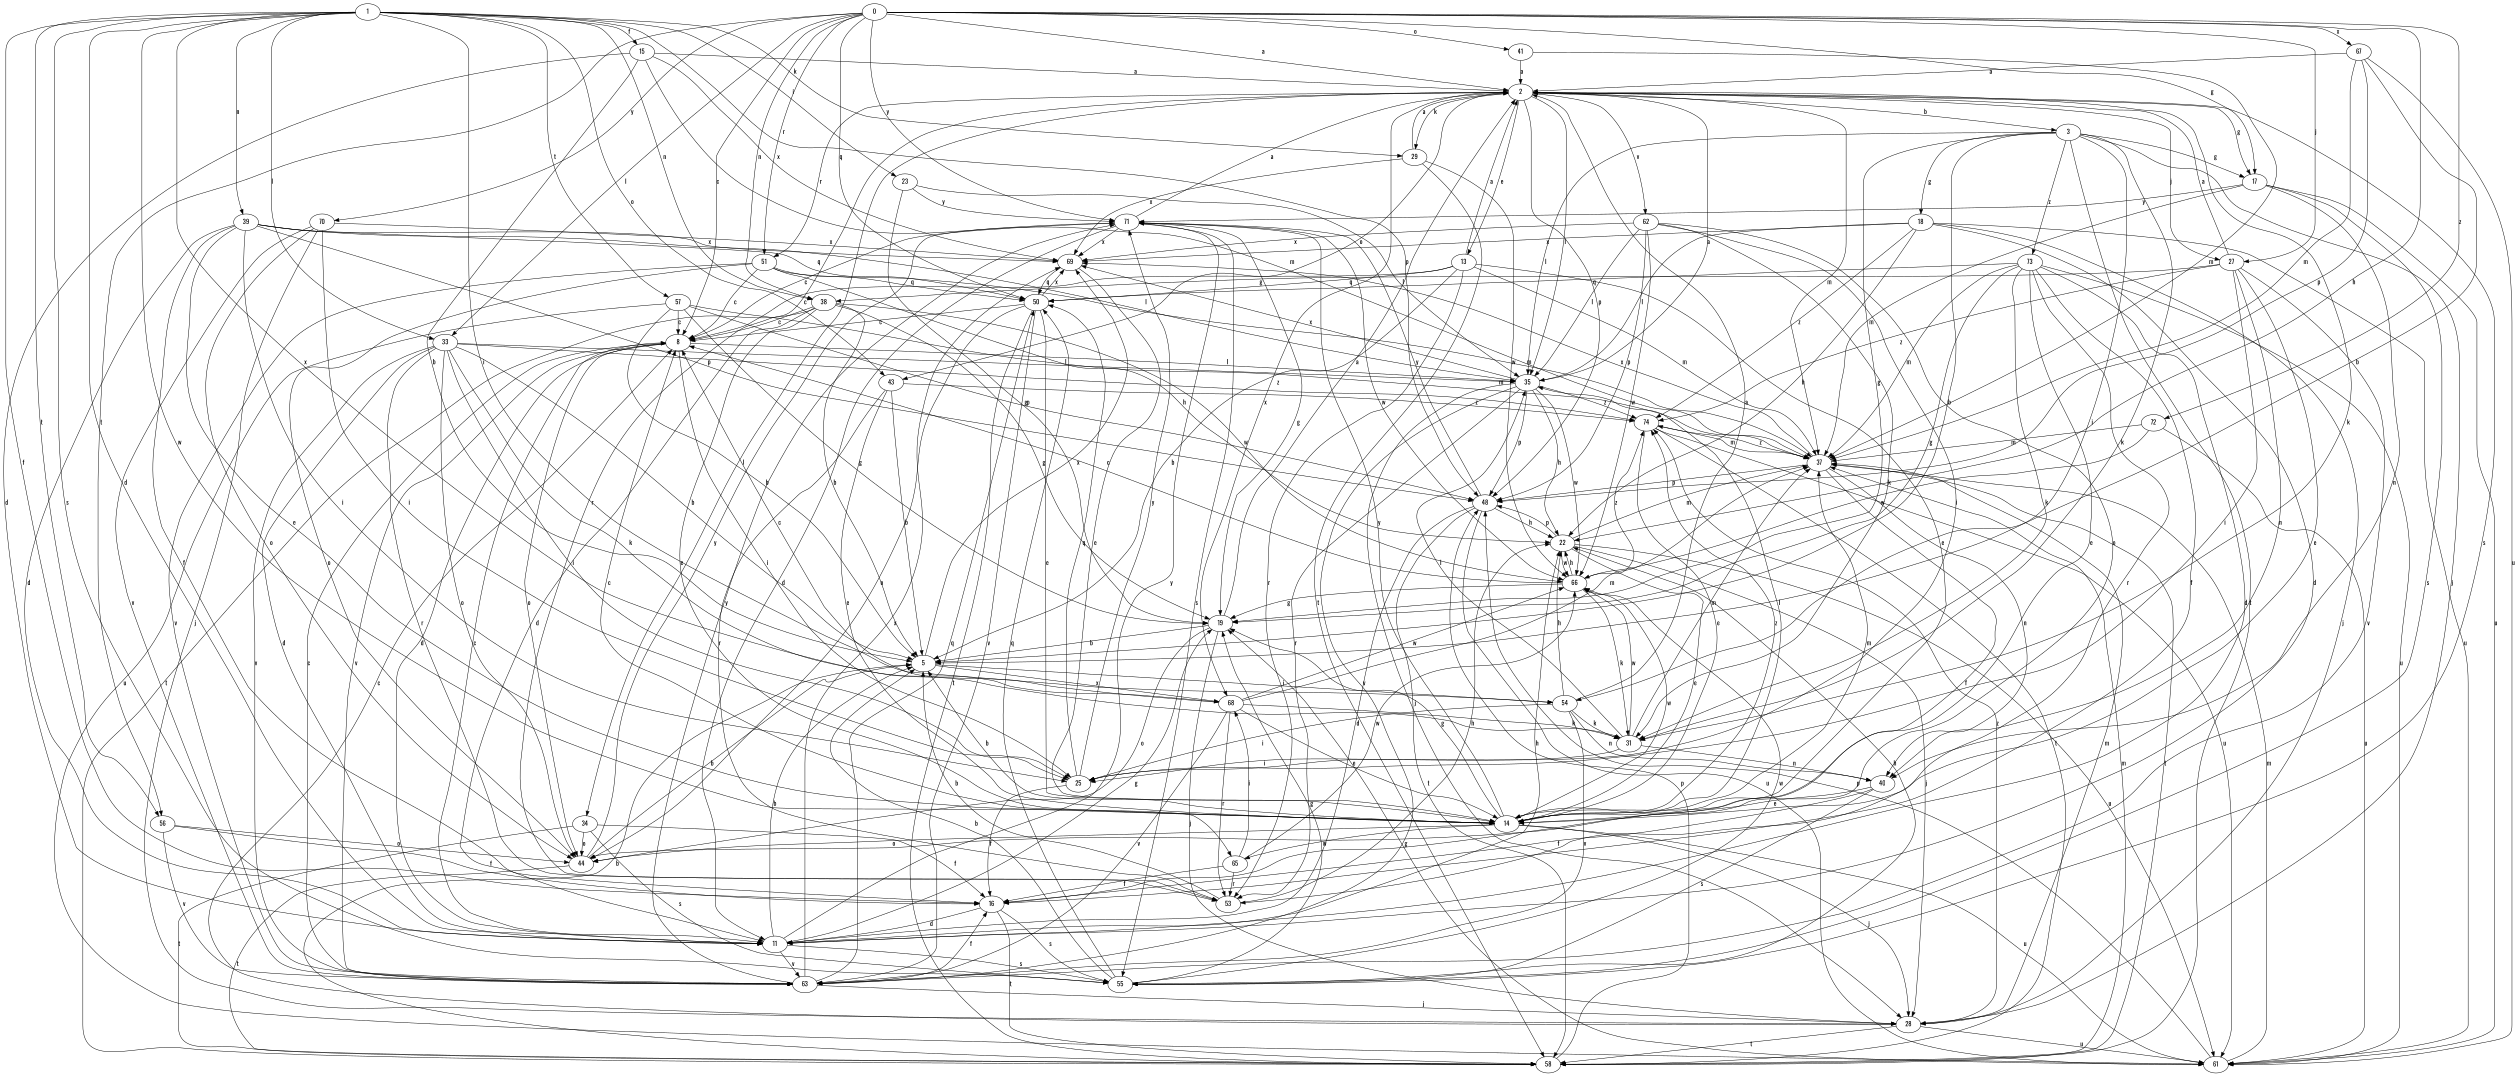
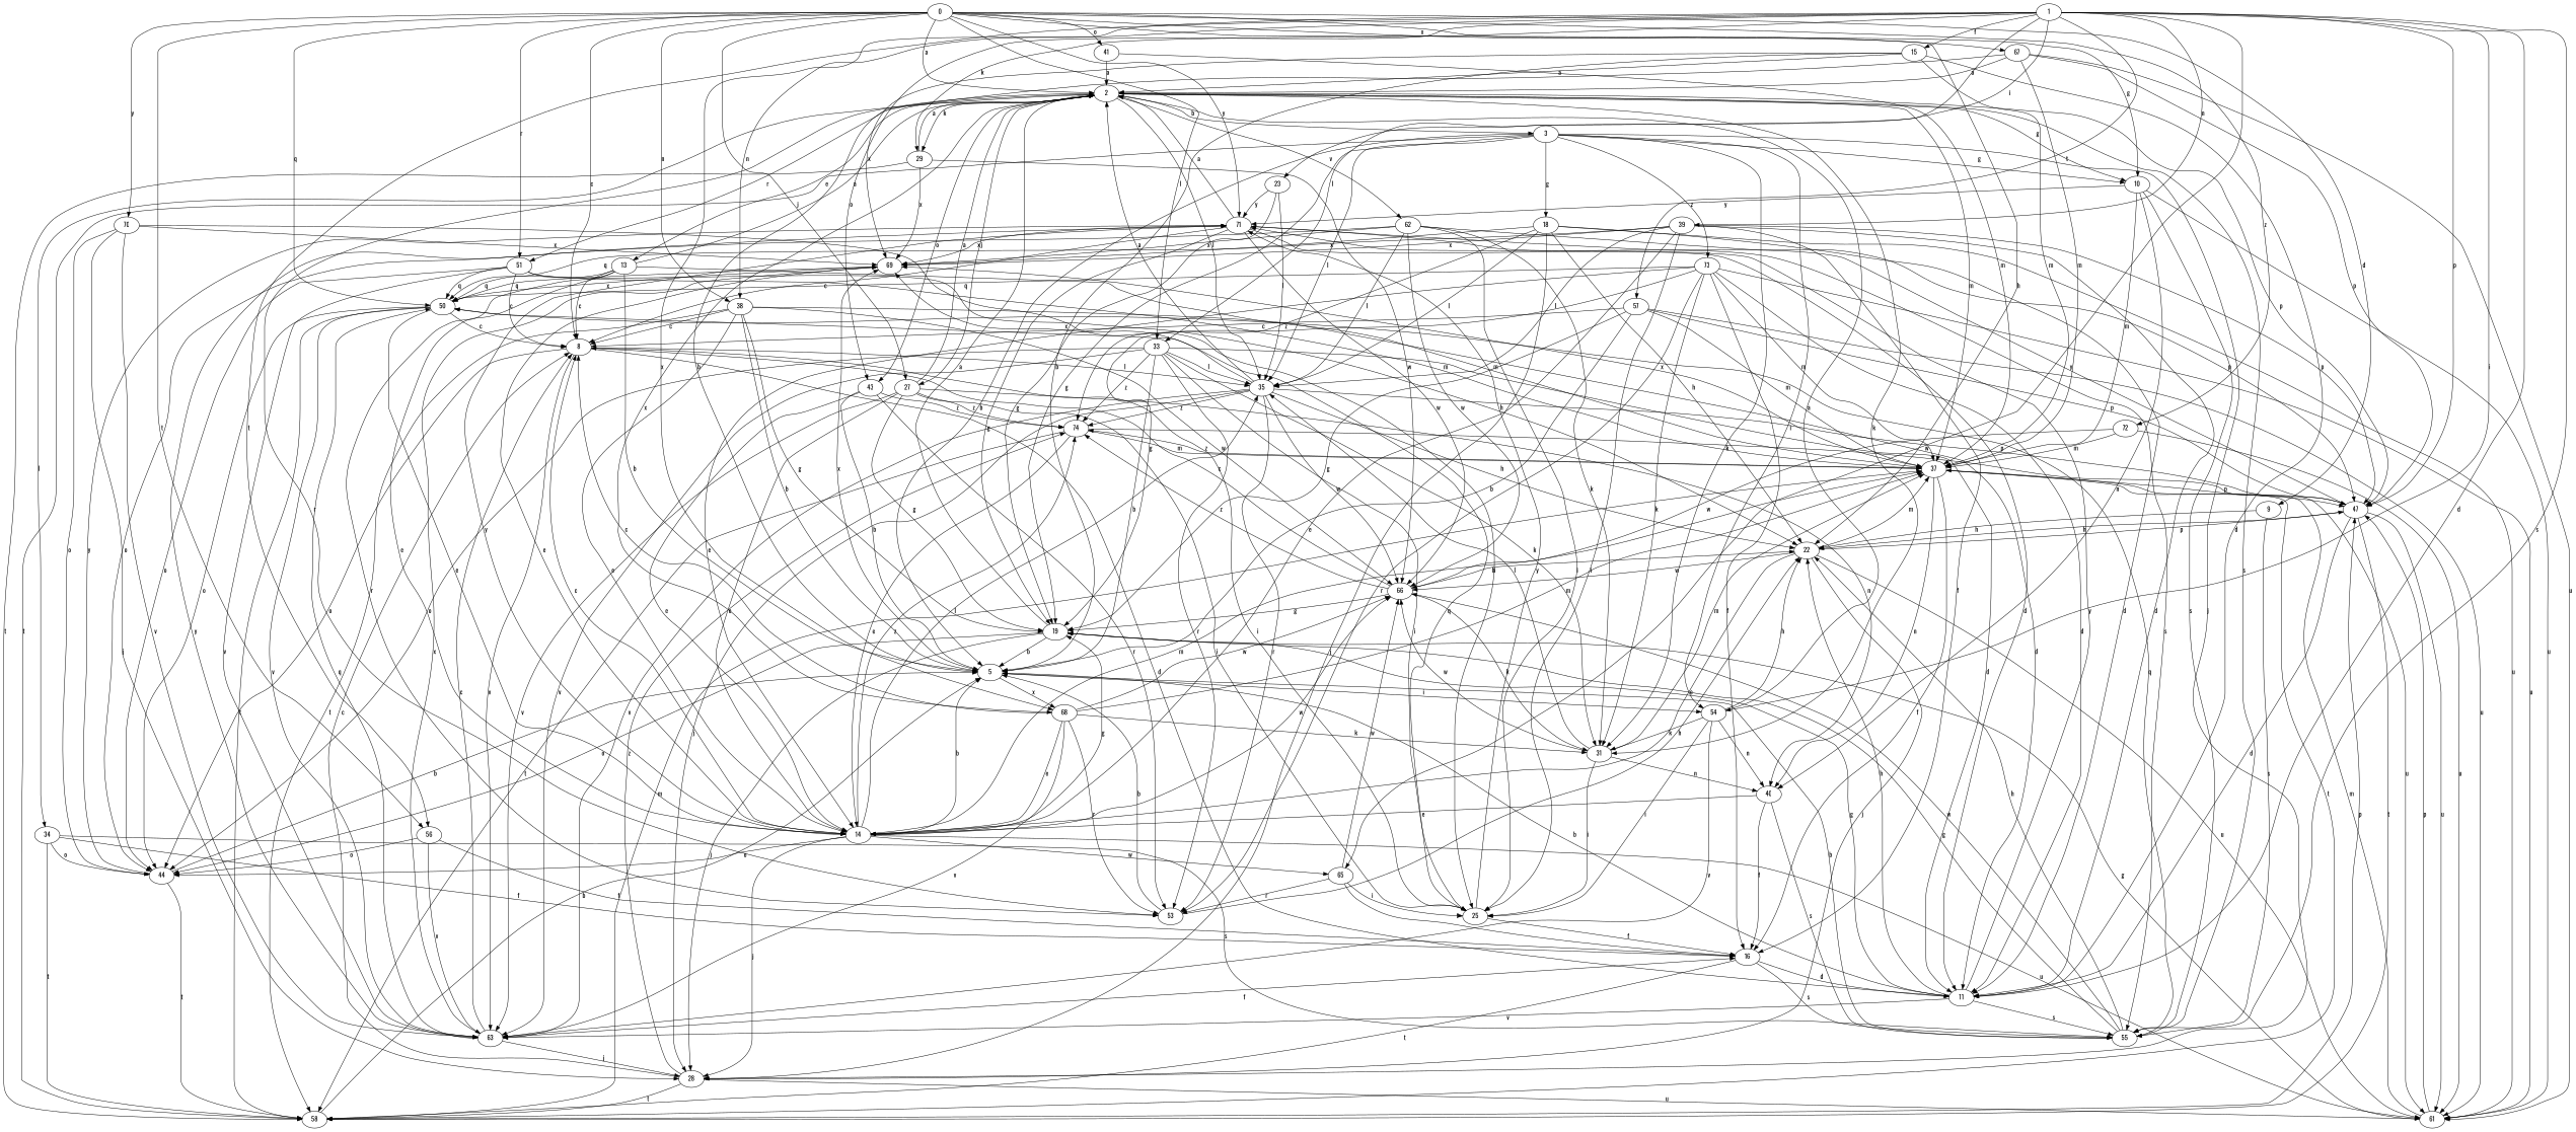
  strict digraph {
    fontname=Oswald
    node [fontname=Oswald]
    edge [fontname=Oswald]
    0
    2
    8
-   17
+   9
+   17 [label=10]
    22
    27
    33
    38
    41
    50
    51
    56
    67
    70
    71
    72
    29
    43
-   47 [label=48]
+   47
    55
    68
    3
    13
    31
    34
    35
    37
    53
    62
    11
    25
    44
    63
    61
    40
    28
    14
    66
    19
    74
    5
    58
    69
    16
    1
    15
    23
    n49 [label=54]
    39
    57
    65
    18
    73
    0 -> 2 [label=a]
    0 -> 8 [label=c]
+   0 -> 9 [label=d]
    0 -> 17 [label=g]
    0 -> 22 [label=h]
    0 -> 27 [label=j]
    0 -> 33 [label=l]
    0 -> 38 [label=n]
    0 -> 41 [label=o]
    0 -> 50 [label=q]
    0 -> 51 [label=r]
    0 -> 56 [label=t]
    0 -> 67 [label=x]
    0 -> 70 [label=y]
    0 -> 71 [label=y]
    0 -> 72 [label=z]
    2 -> 17 [label=g]
    2 -> 27 [label=j]
    2 -> 51 [label=r]
    2 -> 29 [label=k]
    2 -> 43 [label=o]
    2 -> 47 [label=p]
    2 -> 55 [label=s]
    2 -> 68 [label=x]
    2 -> 3 [label=b]
    2 -> 13 [label=e]
    2 -> 31 [label=k]
    2 -> 34 [label=l]
    2 -> 35 [label=l]
    2 -> 37 [label=m]
    2 -> 53 [label=r]
    2 -> 62 [label=v]
    8 -> 35 [label=l]
    8 -> 11 [label=d]
    8 -> 25 [label=i]
    8 -> 44 [label=o]
    8 -> 63 [label=v]
+   9 -> 22 [label=h]
+   9 -> 55 [label=s]
    17 -> 71 [label=y]
    17 -> 55 [label=s]
    17 -> 37 [label=m]
    17 -> 61 [label=u]
    17 -> 40 [label=n]
    22 -> 47 [label=p]
    22 -> 37 [label=m]
    22 -> 61 [label=u]
    22 -> 28 [label=j]
    22 -> 14 [label=e]
    22 -> 66 [label=w]
    27 -> 2 [label=a]
    27 -> 25 [label=i]
    27 -> 63 [label=v]
    27 -> 40 [label=n]
    27 -> 14 [label=e]
-   27 -> 38 [label=g]
+   27 -> 19 [label=g]
    27 -> 74 [label=z]
    33 -> 31 [label=k]
    33 -> 35 [label=l]
    33 -> 53 [label=r]
    33 -> 11 [label=d]
    33 -> 25 [label=i]
    33 -> 44 [label=o]
    33 -> 63 [label=v]
    33 -> 74 [label=z]
    33 -> 5 [label=b]
    38 -> 8 [label=c]
    38 -> 11 [label=d]
    38 -> 14 [label=e]
    38 -> 66 [label=w]
    38 -> 19 [label=g]
    38 -> 5 [label=b]
    38 -> 58 [label=t]
    41 -> 2 [label=a]
    41 -> 37 [label=m]
    50 -> 8 [label=c]
    50 -> 44 [label=o]
    50 -> 63 [label=v]
    50 -> 14 [label=e]
    50 -> 58 [label=t]
    50 -> 69 [label=x]
    51 -> 8 [label=c]
    51 -> 22 [label=h]
    51 -> 50 [label=q]
    51 -> 37 [label=m]
    51 -> 44 [label=o]
    51 -> 63 [label=v]
    56 -> 44 [label=o]
    56 -> 63 [label=v]
    56 -> 16 [label=f]
    67 -> 2 [label=a]
    67 -> 47 [label=p]
    67 -> 37 [label=m]
    67 -> 61 [label=u]
    67 -> 5 [label=b]
    70 -> 25 [label=i]
    70 -> 44 [label=o]
    70 -> 63 [label=v]
    70 -> 28 [label=j]
    70 -> 69 [label=x]
    71 -> 2 [label=a]
    71 -> 8 [label=c]
    71 -> 55 [label=s]
    71 -> 11 [label=d]
    71 -> 66 [label=w]
    71 -> 19 [label=g]
    71 -> 69 [label=x]
    72 -> 37 [label=m]
    72 -> 61 [label=u]
    72 -> 66 [label=w]
    29 -> 2 [label=a]
    29 -> 66 [label=w]
    29 -> 58 [label=t]
    29 -> 69 [label=x]
    43 -> 53 [label=r]
    43 -> 14 [label=e]
    43 -> 74 [label=z]
    43 -> 5 [label=b]
    47 -> 22 [label=h]
    47 -> 71 [label=y]
    47 -> 11 [label=d]
    47 -> 61 [label=u]
    47 -> 58 [label=t]
    55 -> 22 [label=h]
    55 -> 50 [label=q]
    55 -> 66 [label=w]
    55 -> 19 [label=g]
    55 -> 5 [label=b]
    68 -> 8 [label=c]
    68 -> 31 [label=k]
    68 -> 37 [label=m]
    68 -> 53 [label=r]
    68 -> 63 [label=v]
    68 -> 14 [label=e]
    68 -> 66 [label=w]
    3 -> 17 [label=g]
    3 -> 31 [label=k]
    3 -> 35 [label=l]
    3 -> 28 [label=j]
    3 -> 19 [label=g]
    3 -> 5 [label=b]
    3 -> 58 [label=t]
    3 -> n49 [label=i]
    3 -> 18 [label=g]
    3 -> 73 [label=z]
    13 -> 2 [label=a]
    13 -> 8 [label=c]
    13 -> 50 [label=q]
    13 -> 37 [label=m]
    13 -> 53 [label=r]
    13 -> 14 [label=e]
    13 -> 5 [label=b]
    31 -> 35 [label=l]
    31 -> 37 [label=m]
    31 -> 25 [label=i]
    31 -> 40 [label=n]
    31 -> 66 [label=w]
    34 -> 55 [label=s]
    34 -> 44 [label=o]
    34 -> 58 [label=t]
    34 -> 16 [label=f]
    35 -> 2 [label=a]
    35 -> 22 [label=h]
    35 -> 47 [label=p]
    35 -> 53 [label=r]
    35 -> 63 [label=v]
    35 -> 28 [label=j]
    35 -> 66 [label=w]
    35 -> 74 [label=z]
    35 -> 69 [label=x]
    37 -> 47 [label=p]
    37 -> 40 [label=n]
    37 -> 74 [label=z]
    37 -> 58 [label=t]
    37 -> 69 [label=x]
    37 -> 16 [label=f]
    53 -> 22 [label=h]
    53 -> 5 [label=b]
    62 -> 47 [label=p]
    62 -> 31 [label=k]
    62 -> 35 [label=l]
    62 -> 25 [label=i]
    62 -> 44 [label=o]
    62 -> 66 [label=w]
    62 -> 69 [label=x]
-   11 -> 8 [label=c]
    11 -> 22 [label=h]
    11 -> 71 [label=y]
    11 -> 55 [label=s]
    11 -> 63 [label=v]
    11 -> 19 [label=g]
    11 -> 5 [label=b]
    25 -> 50 [label=q]
    25 -> 71 [label=y]
    25 -> 16 [label=f]
    44 -> 71 [label=y]
    44 -> 5 [label=b]
    44 -> 58 [label=t]
    63 -> 8 [label=c]
    63 -> 50 [label=q]
    63 -> 71 [label=y]
    63 -> 28 [label=j]
    63 -> 69 [label=x]
    63 -> 16 [label=f]
    61 -> 47 [label=p]
    61 -> 37 [label=m]
    61 -> 19 [label=g]
    40 -> 55 [label=s]
    40 -> 14 [label=e]
    40 -> 16 [label=f]
    28 -> 8 [label=c]
-   28 -> 37 [label=m]
    28 -> 61 [label=u]
    28 -> 74 [label=z]
    28 -> 58 [label=t]
    14 -> 8 [label=c]
    14 -> 71 [label=y]
    14 -> 35 [label=l]
    14 -> 37 [label=m]
    14 -> 44 [label=o]
    14 -> 61 [label=u]
    14 -> 28 [label=j]
    14 -> 66 [label=w]
    14 -> 19 [label=g]
    14 -> 74 [label=z]
    14 -> 5 [label=b]
    14 -> 65 [label=w]
    66 -> 8 [label=c]
    66 -> 22 [label=h]
    66 -> 31 [label=k]
    66 -> 19 [label=g]
    66 -> 74 [label=z]
    19 -> 2 [label=a]
    19 -> 44 [label=o]
    19 -> 28 [label=j]
    19 -> 5 [label=b]
    74 -> 37 [label=m]
    74 -> 61 [label=u]
    74 -> 14 [label=e]
    74 -> 58 [label=t]
    5 -> 68 [label=x]
    5 -> 69 [label=x]
    5 -> n49 [label=i]
    58 -> 47 [label=p]
    58 -> 37 [label=m]
    58 -> 5 [label=b]
    69 -> 50 [label=q]
    69 -> 14 [label=e]
    16 -> 55 [label=s]
    16 -> 11 [label=d]
    16 -> 58 [label=t]
    1 -> 33 [label=l]
    1 -> 38 [label=n]
    1 -> 56 [label=t]
    1 -> 29 [label=k]
    1 -> 43 [label=o]
    1 -> 47 [label=p]
    1 -> 55 [label=s]
    1 -> 68 [label=x]
    1 -> 11 [label=d]
-   1 -> 16 [label=f]
    1 -> 15 [label=f]
    1 -> 23 [label=i]
    1 -> n49 [label=i]
    1 -> 39 [label=n]
    1 -> 57 [label=t]
    1 -> 65 [label=w]
    15 -> 2 [label=a]
    15 -> 37 [label=m]
    15 -> 11 [label=d]
    15 -> 5 [label=b]
    15 -> 69 [label=x]
    23 -> 71 [label=y]
    23 -> 35 [label=l]
    23 -> 19 [label=g]
    n49 -> 2 [label=a]
    n49 -> 22 [label=h]
    n49 -> 31 [label=k]
    n49 -> 25 [label=i]
    n49 -> 63 [label=v]
    n49 -> 40 [label=n]
    39 -> 50 [label=q]
    39 -> 47 [label=p]
    39 -> 35 [label=l]
    39 -> 11 [label=d]
    39 -> 25 [label=i]
    39 -> 14 [label=e]
    39 -> 69 [label=x]
    39 -> 16 [label=f]
    57 -> 8 [label=c]
    57 -> 47 [label=p]
    57 -> 37 [label=m]
    57 -> 61 [label=u]
    57 -> 19 [label=g]
    57 -> 5 [label=b]
    65 -> 53 [label=r]
-   65 -> 68 [label=i]
+   65 -> 25 [label=i]
    65 -> 66 [label=w]
    65 -> 16 [label=f]
    18 -> 22 [label=h]
    18 -> 35 [label=l]
    18 -> 11 [label=d]
    18 -> 61 [label=u]
    18 -> 28 [label=j]
    18 -> 74 [label=z]
    18 -> 69 [label=x]
    73 -> 50 [label=q]
    73 -> 31 [label=k]
    73 -> 37 [label=m]
    73 -> 53 [label=r]
    73 -> 11 [label=d]
    73 -> 61 [label=u]
    73 -> 14 [label=e]
    73 -> 19 [label=g]
    73 -> 16 [label=f]
  }
